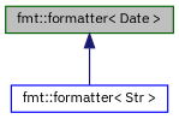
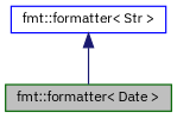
  digraph {
    fontname="IBM Plex Sans"
    node [fontname="IBM Plex Sans" fontsize=10 shape=record style=filled]
    n1 [color=darkgreen fillcolor=grey75 fontcolor=black height=0.2 label="fmt::formatter\< Date \>" width=0.4]
    n2 [color=blue fillcolor=white height=0.2 label="fmt::formatter\< Str \>" width=0.4]
-   n1 -> n2 [color=midnightblue dir=back fontname="IBM Plex Sans" fontsize=10 labelfontname=Helvetica labelfontsize=10 style=solid]
+   n2 -> n1 [color=midnightblue dir=back fontname="IBM Plex Sans" fontsize=10 labelfontname=Helvetica labelfontsize=10 style=solid]
  }
